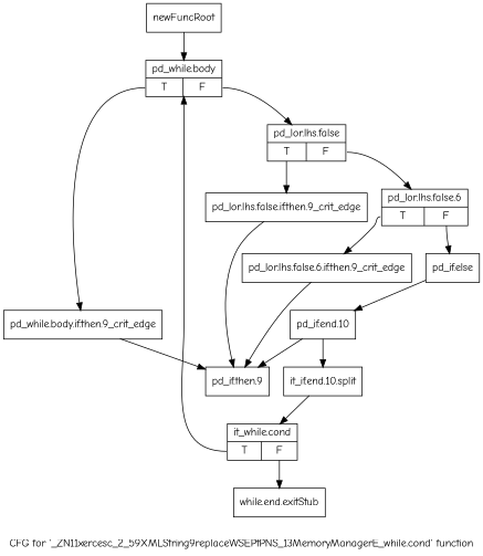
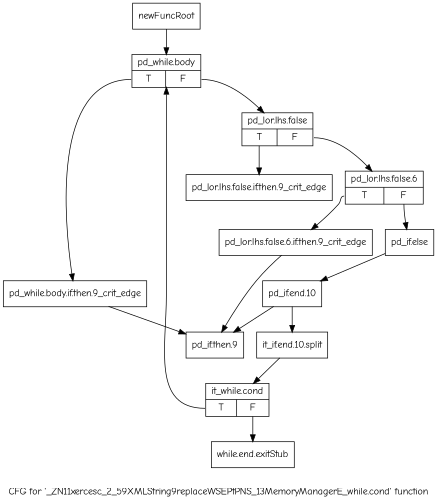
  digraph {
    fontname="Comic Neue"
    label="CFG for '_ZN11xercesc_2_59XMLString9replaceWSEPtPNS_13MemoryManagerE_while.cond' function"
    node [fontname="Comic Neue" shape=record]
    edge [fontname="Comic Neue"]
    n1 [label="{newFuncRoot}"]
    n2 [label="{pd_while.body|{<s0>T|<s1>F}}"]
    n3 [label="{it_while.cond|{<s0>T|<s1>F}}"]
    n4 [label="{while.end.exitStub}"]
    n5 [label="{pd_while.body.if.then.9_crit_edge}"]
    n6 [label="{pd_lor.lhs.false|{<s0>T|<s1>F}}"]
    n7 [label="{pd_if.then.9}"]
    n8 [label="{pd_lor.lhs.false.if.then.9_crit_edge}"]
    n9 [label="{pd_lor.lhs.false.6|{<s0>T|<s1>F}}"]
    n10 [label="{pd_lor.lhs.false.6.if.then.9_crit_edge}"]
    n11 [label="{pd_if.else}"]
    n12 [label="{pd_if.end.10}"]
    n13 [label="{it_if.end.10.split}"]
    n1 -> n2
    n2 -> n5 [tailport=s0]
    n2 -> n6 [tailport=s1]
    n3 -> n2 [tailport=s0]
    n3 -> n4 [tailport=s1]
    n5 -> n7
    n6 -> n8 [tailport=s0]
    n6 -> n9 [tailport=s1]
-   n8 -> n7
    n9 -> n10 [tailport=s0]
    n9 -> n11 [tailport=s1]
    n10 -> n7
    n11 -> n12
    n12 -> n7
    n12 -> n13
    n13 -> n3
  }
